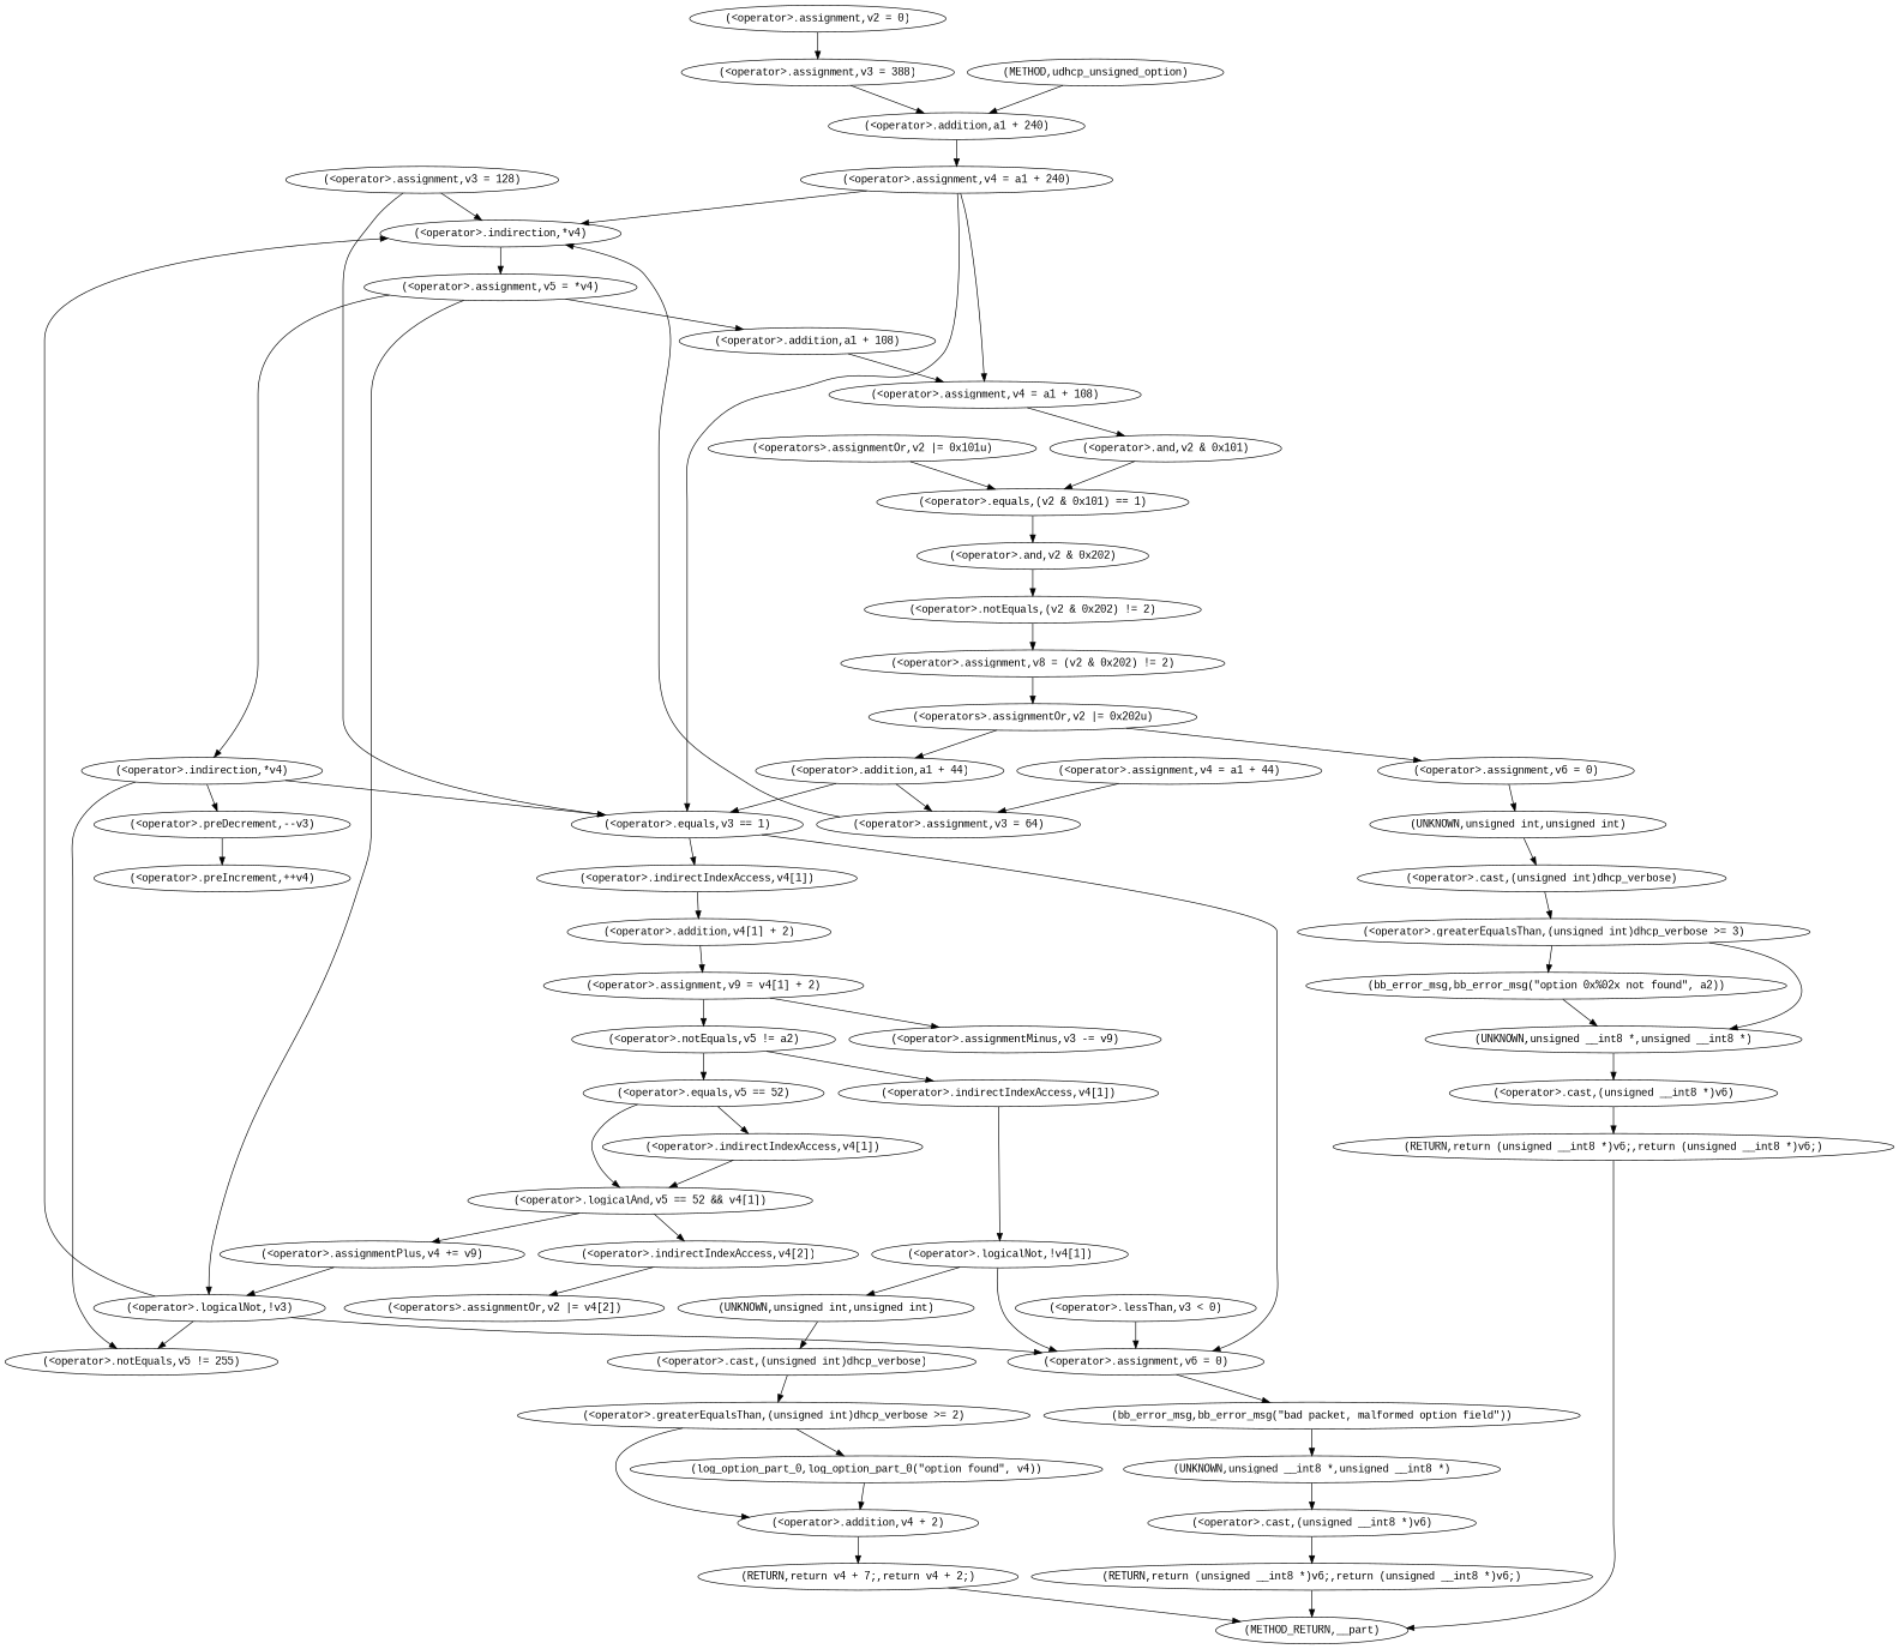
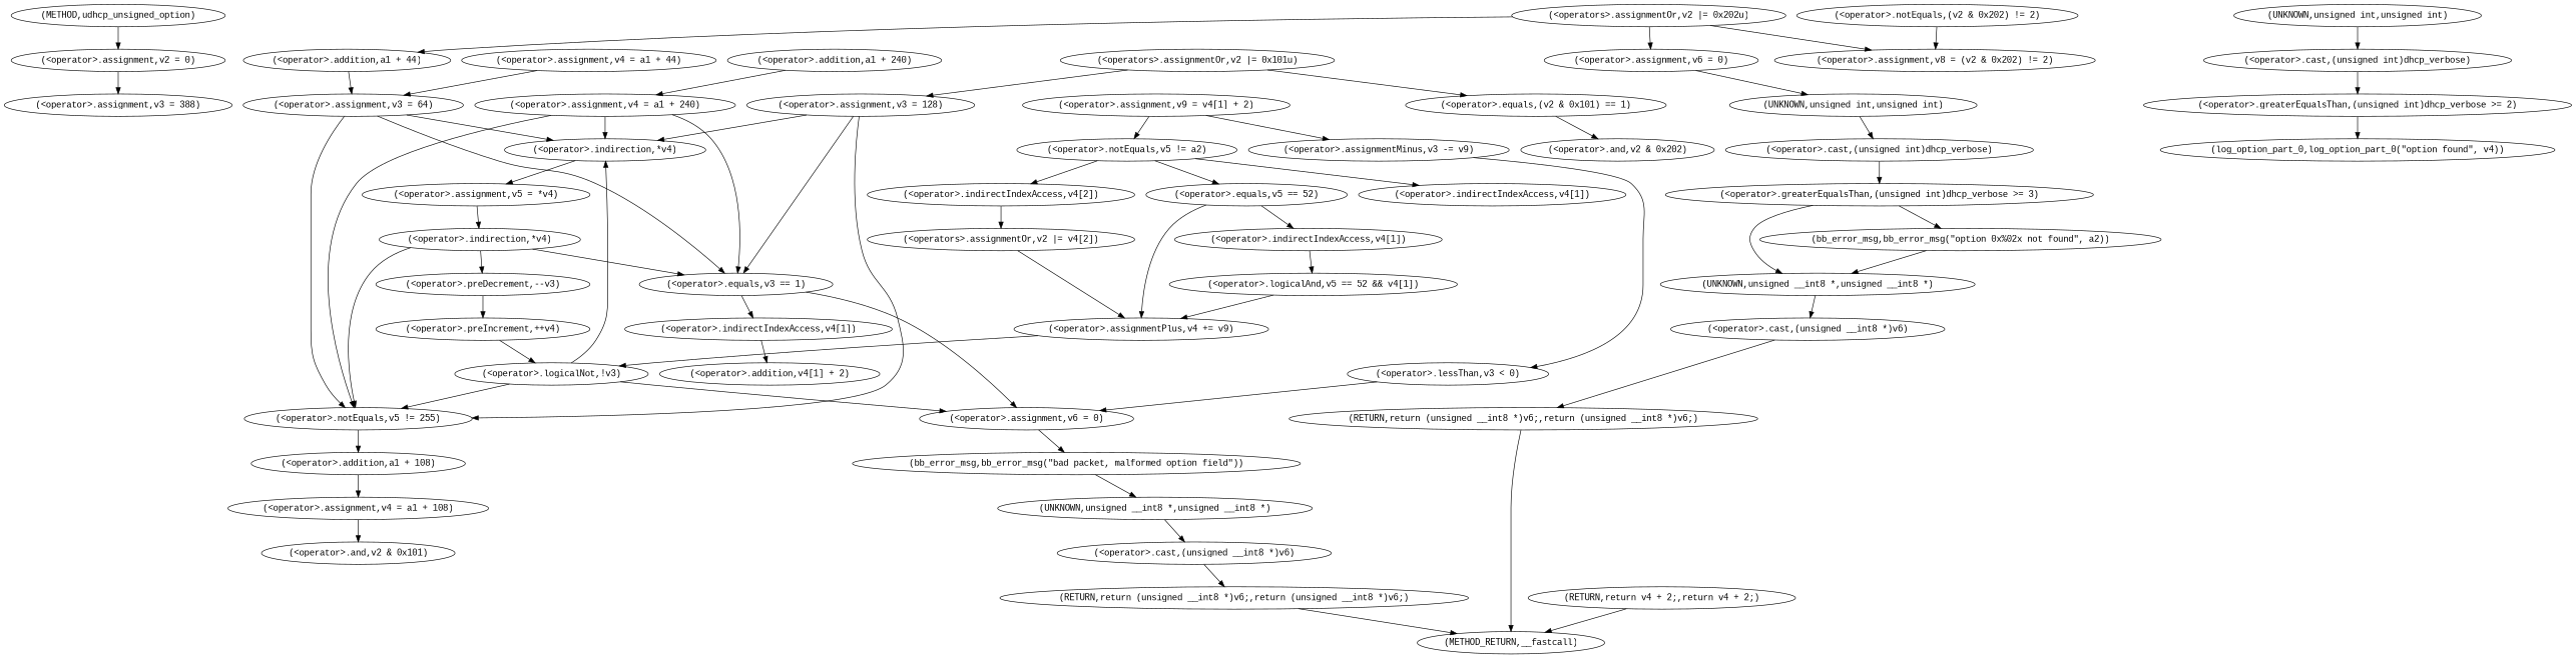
  digraph {
    fontname="Liberation Mono"
    node [fontname="Liberation Mono"]
    edge [fontname="Liberation Mono"]
    n1 [label="(<operator>.assignment,v2 = 0)"]
    n2 [label="(<operator>.assignment,v3 = 388)"]
    n3 [label="(<operator>.addition,a1 + 240)"]
    n4 [label="(<operator>.assignment,v4 = a1 + 240)"]
    n5 [label="(<operator>.indirection,*v4)"]
    n6 [label="(<operator>.notEquals,v5 != 255)"]
    n7 [label="(<operator>.equals,v3 == 1)"]
    n8 [label="(<operator>.assignment,v5 = *v4)"]
    n9 [label="(<operator>.addition,a1 + 108)"]
    n10 [label="(<operator>.assignment,v6 = 0)"]
    n11 [label="(<operator>.indirectIndexAccess,v4[1])"]
    n12 [label="(<operator>.indirection,*v4)"]
    n13 [label="(<operator>.preDecrement,--v3)"]
    n14 [label="(<operator>.preIncrement,++v4)"]
    n15 [label="(<operator>.logicalNot,!v3)"]
    n16 [label="(bb_error_msg,bb_error_msg(\"bad packet, malformed option field\"))"]
    n17 [label="(<operator>.assignment,v4 = a1 + 108)"]
    n18 [label="(<operator>.and,v2 & 0x101)"]
    n19 [label="(<operator>.equals,(v2 & 0x101) == 1)"]
    n20 [label="(<operator>.and,v2 & 0x202)"]
    n21 [label="(<operators>.assignmentOr,v2 |= 0x101u)"]
    n22 [label="(<operator>.assignment,v3 = 128)"]
    n23 [label="(<operator>.notEquals,(v2 & 0x202) != 2)"]
    n24 [label="(<operator>.assignment,v8 = (v2 & 0x202) != 2)"]
    n25 [label="(<operators>.assignmentOr,v2 |= 0x202u)"]
    n26 [label="(<operator>.assignment,v6 = 0)"]
    n27 [label="(<operator>.addition,a1 + 44)"]
    n28 [label="(UNKNOWN,unsigned int,unsigned int)"]
    n29 [label="(<operator>.assignment,v3 = 64)"]
    n30 [label="(<operator>.cast,(unsigned int)dhcp_verbose)"]
    n31 [label="(<operator>.greaterEqualsThan,(unsigned int)dhcp_verbose >= 3)"]
    n32 [label="(bb_error_msg,bb_error_msg(\"option 0x%02x not found\", a2))"]
    n33 [label="(UNKNOWN,unsigned __int8 *,unsigned __int8 *)"]
    n34 [label="(<operator>.cast,(unsigned __int8 *)v6)"]
    n35 [label="(RETURN,return (unsigned __int8 *)v6;,return (unsigned __int8 *)v6;)"]
-   n36 [label="(METHOD_RETURN,__part)"]
+   n36 [label="(METHOD_RETURN,__fastcall)"]
    n37 [label="(<operator>.assignment,v4 = a1 + 44)"]
    n38 [label="(<operator>.addition,v4[1] + 2)"]
    n39 [label="(<operator>.assignment,v9 = v4[1] + 2)"]
    n40 [label="(<operator>.assignmentMinus,v3 -= v9)"]
    n41 [label="(<operator>.notEquals,v5 != a2)"]
    n42 [label="(<operator>.lessThan,v3 < 0)"]
    n43 [label="(<operator>.equals,v5 == 52)"]
    n44 [label="(<operator>.indirectIndexAccess,v4[1])"]
    n45 [label="(<operator>.logicalAnd,v5 == 52 && v4[1])"]
    n46 [label="(<operator>.indirectIndexAccess,v4[1])"]
-   n47 [label="(<operator>.logicalNot,!v4[1])"]
    n48 [label="(<operator>.indirectIndexAccess,v4[2])"]
    n49 [label="(<operator>.assignmentPlus,v4 += v9)"]
    n50 [label="(<operators>.assignmentOr,v2 |= v4[2])"]
    n51 [label="(UNKNOWN,unsigned int,unsigned int)"]
    n52 [label="(<operator>.cast,(unsigned int)dhcp_verbose)"]
    n53 [label="(UNKNOWN,unsigned __int8 *,unsigned __int8 *)"]
    n54 [label="(<operator>.cast,(unsigned __int8 *)v6)"]
    n55 [label="(RETURN,return (unsigned __int8 *)v6;,return (unsigned __int8 *)v6;)"]
    n56 [label="(<operator>.greaterEqualsThan,(unsigned int)dhcp_verbose >= 2)"]
    n57 [label="(log_option_part_0,log_option_part_0(\"option found\", v4))"]
-   n58 [label="(<operator>.addition,v4 + 2)"]
-   n59 [label="(RETURN,return v4 + 7;,return v4 + 2;)"]
+   n59 [label="(RETURN,return v4 + 2;,return v4 + 2;)"]
    n60 [label="(METHOD,udhcp_unsigned_option)"]
    n1 -> n2
-   n2 -> n3
    n3 -> n4
    n4 -> n5
-   n4 -> n17
+   n4 -> n6
    n4 -> n7
    n5 -> n8
-   n8 -> n9
+   n6 -> n9
    n7 -> n10
    n7 -> n11
    n8 -> n12
    n9 -> n17
    n10 -> n16
    n11 -> n38
    n12 -> n6
    n12 -> n7
    n12 -> n13
    n13 -> n14
-   n8 -> n15
+   n14 -> n15
    n15 -> n5
    n15 -> n6
    n15 -> n10
    n16 -> n53
    n17 -> n18
-   n18 -> n19
    n19 -> n20
-   n20 -> n23
    n21 -> n19
+   n21 -> n22
    n22 -> n5
+   n22 -> n6
    n22 -> n7
    n23 -> n24
-   n24 -> n25
+   n25 -> n24
    n25 -> n26
    n25 -> n27
    n26 -> n28
    n27 -> n29
    n28 -> n30
    n29 -> n5
-   n27 -> n7
+   n29 -> n6
+   n29 -> n7
    n30 -> n31
    n31 -> n32
    n31 -> n33
    n32 -> n33
    n33 -> n34
    n34 -> n35
    n35 -> n36
    n37 -> n29
-   n38 -> n39
    n39 -> n40
    n39 -> n41
+   n40 -> n42
    n41 -> n43
    n41 -> n44
    n42 -> n10
-   n43 -> n45
+   n43 -> n49
    n43 -> n46
-   n44 -> n47
-   n45 -> n48
+   n41 -> n48
    n45 -> n49
    n46 -> n45
-   n47 -> n10
-   n47 -> n51
    n48 -> n50
    n49 -> n15
+   n50 -> n49
    n51 -> n52
    n52 -> n56
    n53 -> n54
    n54 -> n55
    n55 -> n36
    n56 -> n57
-   n56 -> n58
-   n57 -> n58
-   n58 -> n59
    n59 -> n36
-   n60 -> n3
+   n60 -> n1
  }
